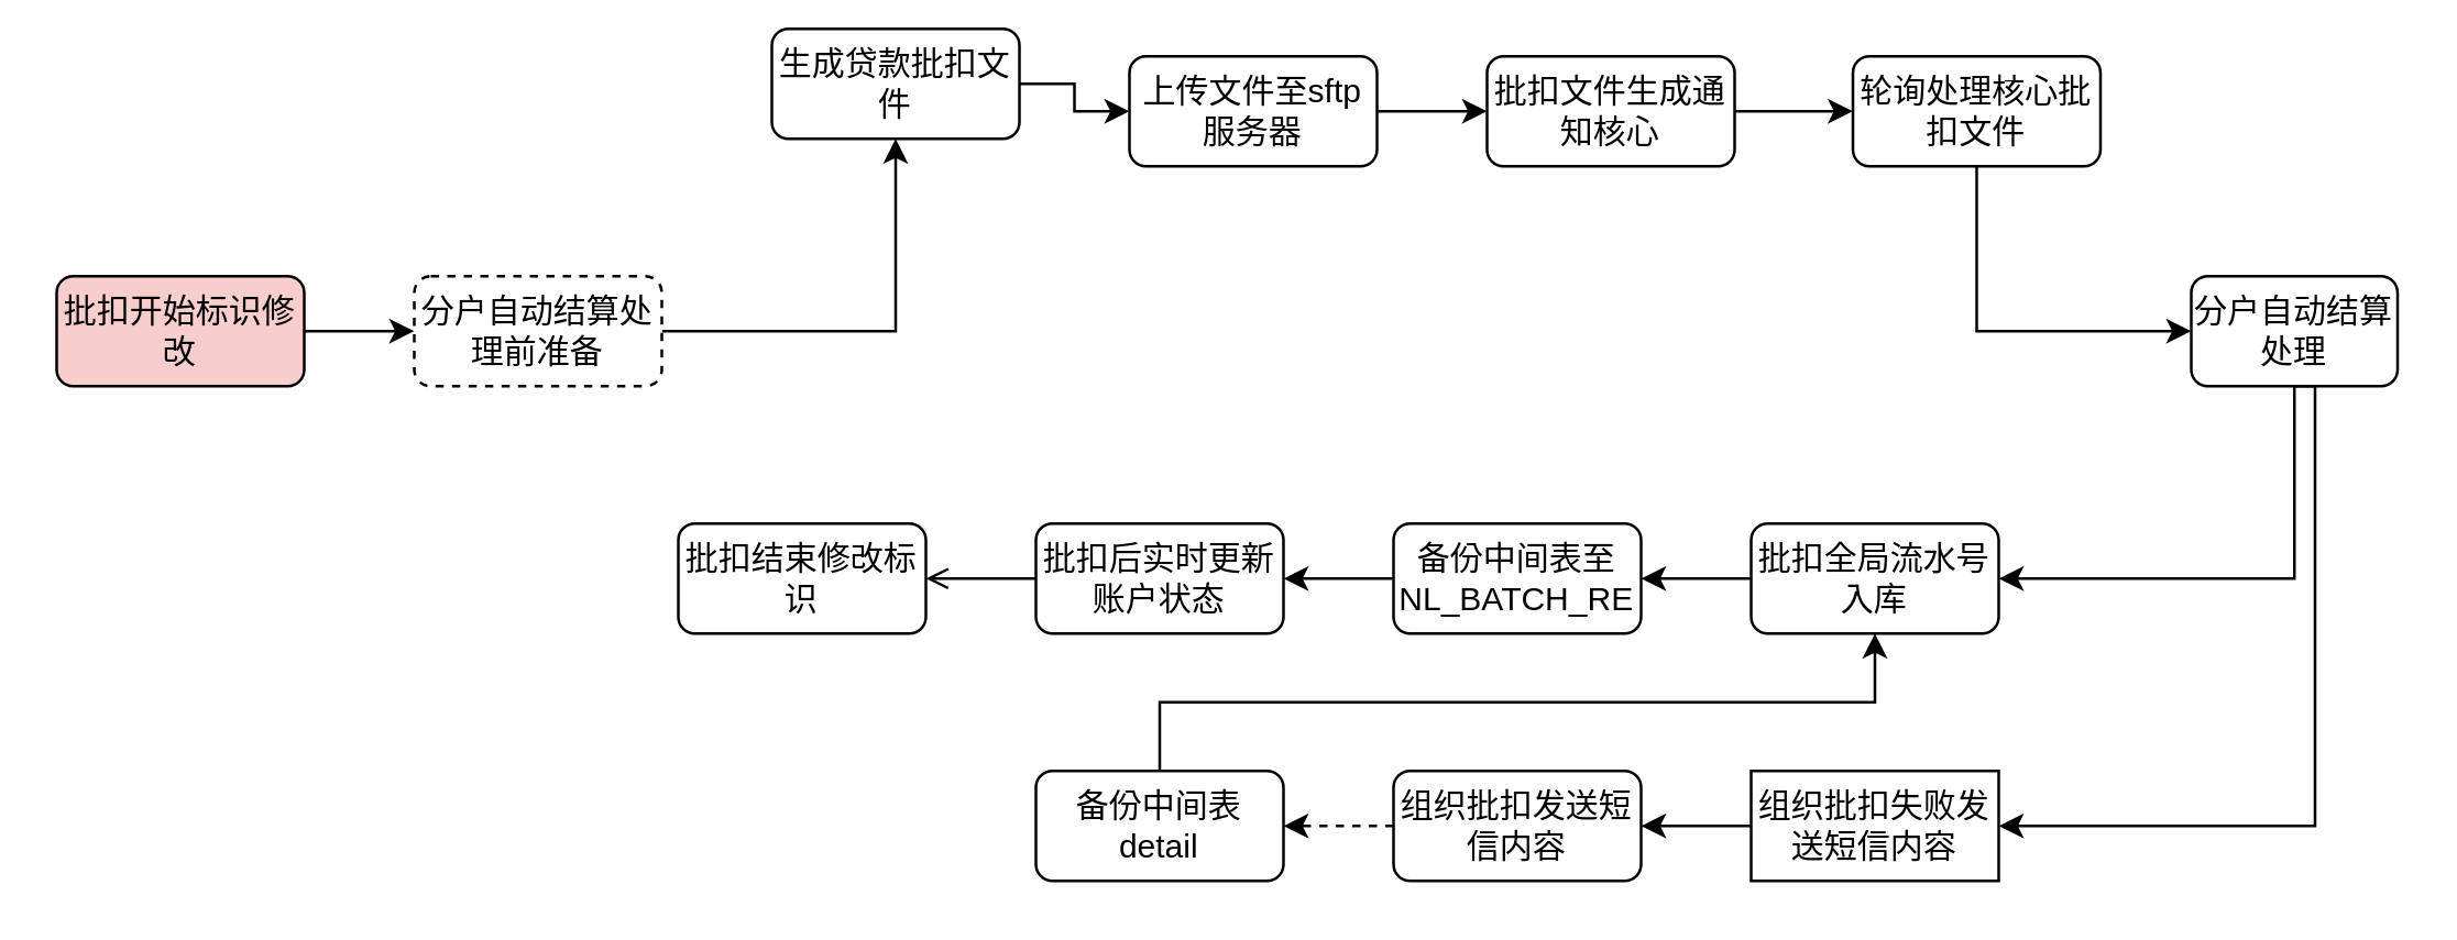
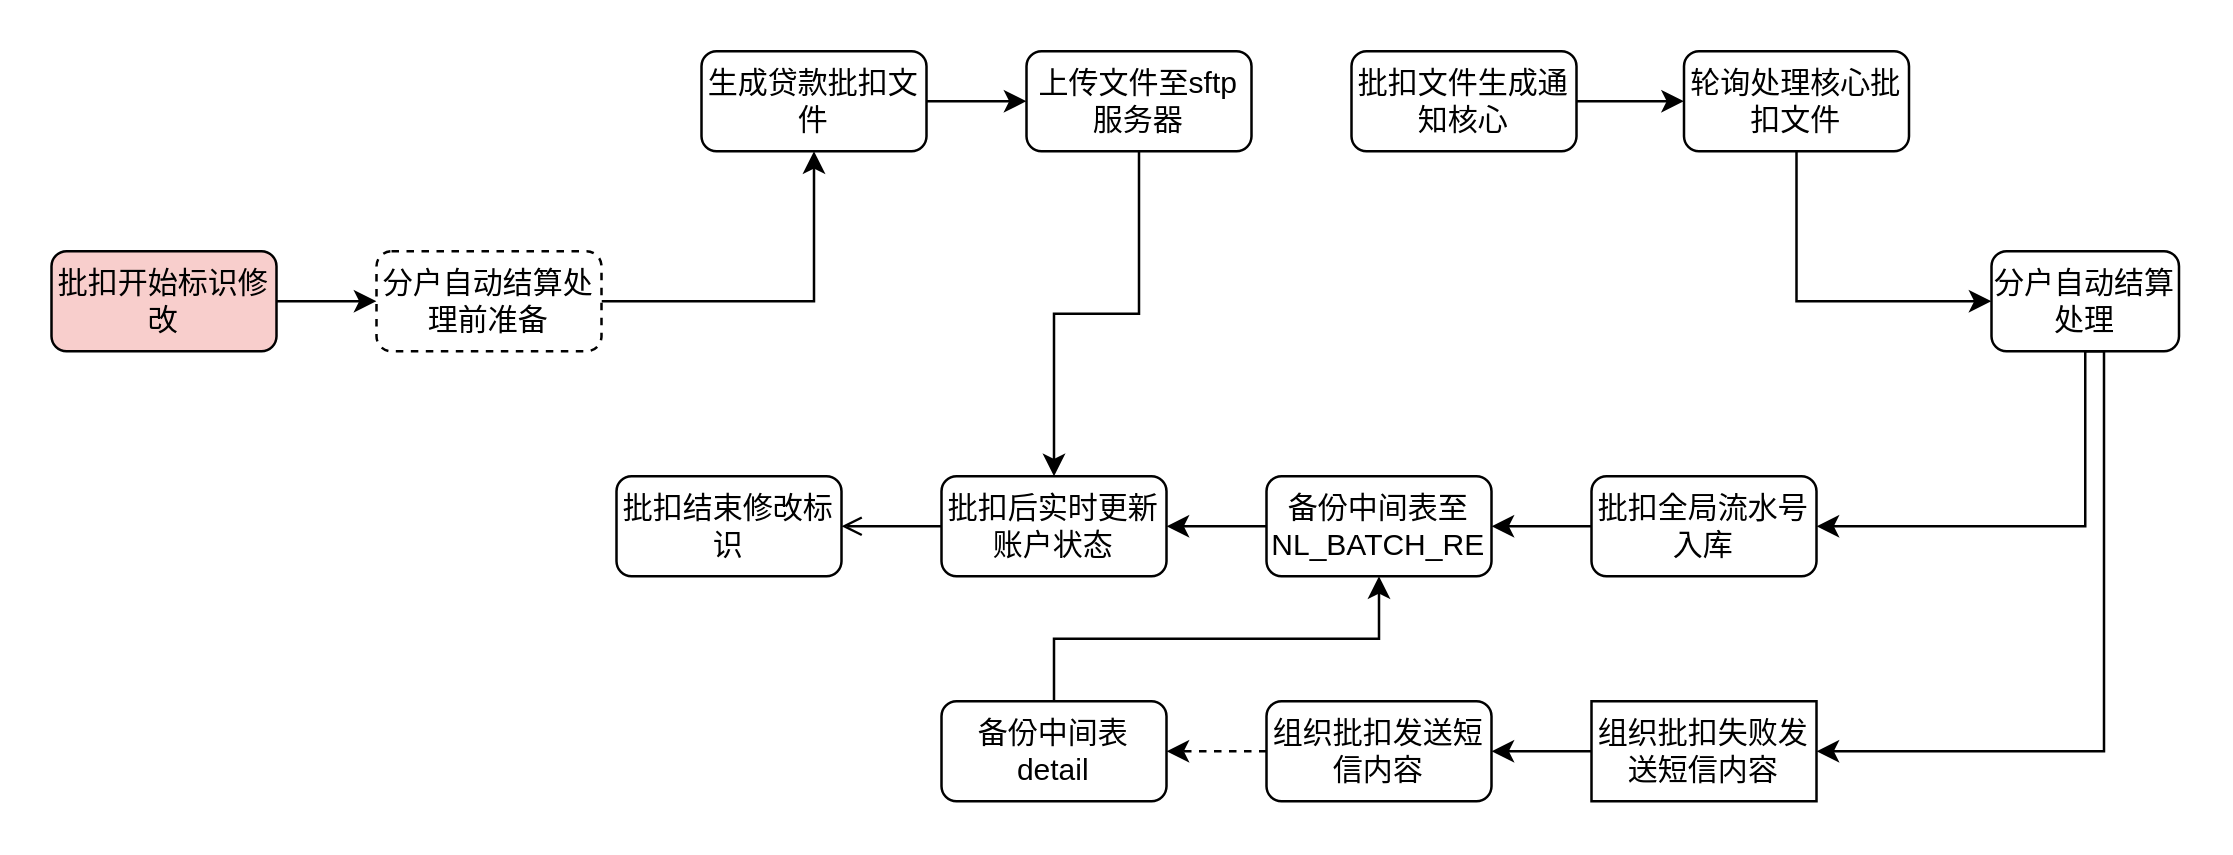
  <mxCell id="0" />
  <mxCell id="1" parent="0" />
  <mxCell id="2" style="edgeStyle=orthogonalEdgeStyle;rounded=0;orthogonalLoop=1;jettySize=auto;html=1;entryX=0;entryY=0.5;entryDx=0;entryDy=0;" parent="1" source="3" target="5" edge="1"><mxGeometry relative="1" as="geometry" /></mxCell>
  <mxCell id="3" value="批扣开始标识修改" style="rounded=1;whiteSpace=wrap;html=1;fillColor=#f8cecc;" parent="1" vertex="1"><mxGeometry x="20" y="100" width="90" height="40" as="geometry" /></mxCell>
  <mxCell id="4" style="edgeStyle=orthogonalEdgeStyle;rounded=0;orthogonalLoop=1;jettySize=auto;html=1;" parent="1" source="5" target="7" edge="1"><mxGeometry relative="1" as="geometry" /></mxCell>
  <mxCell id="5" value="分户自动结算处理前准备" style="rounded=1;whiteSpace=wrap;html=1;dashed=1;" parent="1" vertex="1"><mxGeometry x="150" y="100" width="90" height="40" as="geometry" /></mxCell>
  <mxCell id="6" style="edgeStyle=orthogonalEdgeStyle;rounded=0;orthogonalLoop=1;jettySize=auto;html=1;" parent="1" source="7" target="9" edge="1"><mxGeometry relative="1" as="geometry" /></mxCell>
- <mxCell id="7" value="生成贷款批扣文件" style="rounded=1;whiteSpace=wrap;html=1;" parent="1" vertex="1"><mxGeometry x="280" y="10" width="90" height="40" as="geometry" /></mxCell>
- <mxCell id="8" style="edgeStyle=orthogonalEdgeStyle;rounded=0;orthogonalLoop=1;jettySize=auto;html=1;" parent="1" source="9" target="11" edge="1"><mxGeometry relative="1" as="geometry" /></mxCell>
+ <mxCell id="7" value="生成贷款批扣文件" style="rounded=1;whiteSpace=wrap;html=1;" parent="1" vertex="1"><mxGeometry x="280" y="20" width="90" height="40" as="geometry" /></mxCell>
+ <mxCell id="8" style="edgeStyle=orthogonalEdgeStyle;rounded=0;orthogonalLoop=1;jettySize=auto;html=1;" parent="1" source="9" target="28" edge="1"><mxGeometry relative="1" as="geometry" /></mxCell>
  <mxCell id="9" value="上传文件至sftp服务器" style="rounded=1;whiteSpace=wrap;html=1;" parent="1" vertex="1"><mxGeometry x="410" y="20" width="90" height="40" as="geometry" /></mxCell>
  <mxCell id="10" style="edgeStyle=orthogonalEdgeStyle;rounded=0;orthogonalLoop=1;jettySize=auto;html=1;" parent="1" source="11" target="13" edge="1"><mxGeometry relative="1" as="geometry" /></mxCell>
  <mxCell id="11" value="批扣文件生成通知核心" style="rounded=1;whiteSpace=wrap;html=1;" parent="1" vertex="1"><mxGeometry x="540" y="20" width="90" height="40" as="geometry" /></mxCell>
  <mxCell id="12" style="edgeStyle=orthogonalEdgeStyle;rounded=0;orthogonalLoop=1;jettySize=auto;html=1;exitX=0.5;exitY=1;exitDx=0;exitDy=0;entryX=0;entryY=0.5;entryDx=0;entryDy=0;" parent="1" source="13" target="16" edge="1"><mxGeometry relative="1" as="geometry" /></mxCell>
  <mxCell id="13" value="轮询处理核心批扣文件" style="rounded=1;whiteSpace=wrap;html=1;" parent="1" vertex="1"><mxGeometry x="673" y="20" width="90" height="40" as="geometry" /></mxCell>
  <mxCell id="14" style="edgeStyle=orthogonalEdgeStyle;rounded=0;orthogonalLoop=1;jettySize=auto;html=1;exitX=0.5;exitY=1;exitDx=0;exitDy=0;entryX=1;entryY=0.5;entryDx=0;entryDy=0;" parent="1" source="16" target="18" edge="1"><mxGeometry relative="1" as="geometry" /></mxCell>
  <mxCell id="15" style="edgeStyle=orthogonalEdgeStyle;rounded=0;orthogonalLoop=1;jettySize=auto;html=1;exitX=0.5;exitY=1;exitDx=0;exitDy=0;entryX=1;entryY=0.5;entryDx=0;entryDy=0;" parent="1" source="16" target="20" edge="1"><mxGeometry relative="1" as="geometry"><mxPoint x="626" y="280" as="targetPoint" /><Array as="points"><mxPoint x="841" y="300" /></Array></mxGeometry></mxCell>
  <mxCell id="16" value="分户自动结算处理" style="rounded=1;whiteSpace=wrap;html=1;" parent="1" vertex="1"><mxGeometry x="796" y="100" width="75" height="40" as="geometry" /></mxCell>
  <mxCell id="17" style="edgeStyle=orthogonalEdgeStyle;rounded=0;orthogonalLoop=1;jettySize=auto;html=1;entryX=1;entryY=0.5;entryDx=0;entryDy=0;" parent="1" source="18" target="26" edge="1"><mxGeometry relative="1" as="geometry" /></mxCell>
  <mxCell id="18" value="批扣全局流水号入库" style="rounded=1;whiteSpace=wrap;html=1;" parent="1" vertex="1"><mxGeometry x="636" y="190" width="90" height="40" as="geometry" /></mxCell>
  <mxCell id="19" style="edgeStyle=orthogonalEdgeStyle;rounded=0;orthogonalLoop=1;jettySize=auto;html=1;entryX=1;entryY=0.5;entryDx=0;entryDy=0;" parent="1" source="20" target="22" edge="1"><mxGeometry relative="1" as="geometry" /></mxCell>
  <mxCell id="20" value="组织批扣失败发送短信内容" style="whiteSpace=wrap;html=1;rounded=0;" parent="1" vertex="1"><mxGeometry x="636" y="280" width="90" height="40" as="geometry" /></mxCell>
  <mxCell id="21" style="edgeStyle=orthogonalEdgeStyle;rounded=0;orthogonalLoop=1;jettySize=auto;html=1;dashed=1;" parent="1" source="22" target="24" edge="1"><mxGeometry relative="1" as="geometry" /></mxCell>
  <mxCell id="22" value="组织批扣发送短信内容" style="rounded=1;whiteSpace=wrap;html=1;" parent="1" vertex="1"><mxGeometry x="506" y="280" width="90" height="40" as="geometry" /></mxCell>
- <mxCell id="23" style="edgeStyle=orthogonalEdgeStyle;rounded=0;orthogonalLoop=1;jettySize=auto;html=1;exitX=0.5;exitY=0;exitDx=0;exitDy=0;" parent="1" source="24" target="18" edge="1"><mxGeometry relative="1" as="geometry" /></mxCell>
+ <mxCell id="23" style="edgeStyle=orthogonalEdgeStyle;rounded=0;orthogonalLoop=1;jettySize=auto;html=1;entryX=0.5;entryY=1;entryDx=0;entryDy=0;exitX=0.5;exitY=0;exitDx=0;exitDy=0;" parent="1" source="24" target="26" edge="1"><mxGeometry relative="1" as="geometry" /></mxCell>
  <mxCell id="24" value="备份中间表detail" style="rounded=1;whiteSpace=wrap;html=1;" parent="1" vertex="1"><mxGeometry x="376" y="280" width="90" height="40" as="geometry" /></mxCell>
  <mxCell id="25" style="edgeStyle=orthogonalEdgeStyle;rounded=0;orthogonalLoop=1;jettySize=auto;html=1;" parent="1" source="26" target="28" edge="1"><mxGeometry relative="1" as="geometry" /></mxCell>
  <mxCell id="26" value="备份中间表至&lt;br&gt;NL_BATCH_RE" style="rounded=1;whiteSpace=wrap;html=1;" parent="1" vertex="1"><mxGeometry x="506" y="190" width="90" height="40" as="geometry" /></mxCell>
  <mxCell id="27" style="edgeStyle=orthogonalEdgeStyle;rounded=0;orthogonalLoop=1;jettySize=auto;html=1;endArrow=open;" parent="1" source="28" target="29" edge="1"><mxGeometry relative="1" as="geometry" /></mxCell>
  <mxCell id="28" value="批扣后实时更新账户状态" style="rounded=1;whiteSpace=wrap;html=1;" parent="1" vertex="1"><mxGeometry x="376" y="190" width="90" height="40" as="geometry" /></mxCell>
  <mxCell id="29" value="批扣结束修改标识" style="rounded=1;whiteSpace=wrap;html=1;" parent="1" vertex="1"><mxGeometry x="246" y="190" width="90" height="40" as="geometry" /></mxCell>
